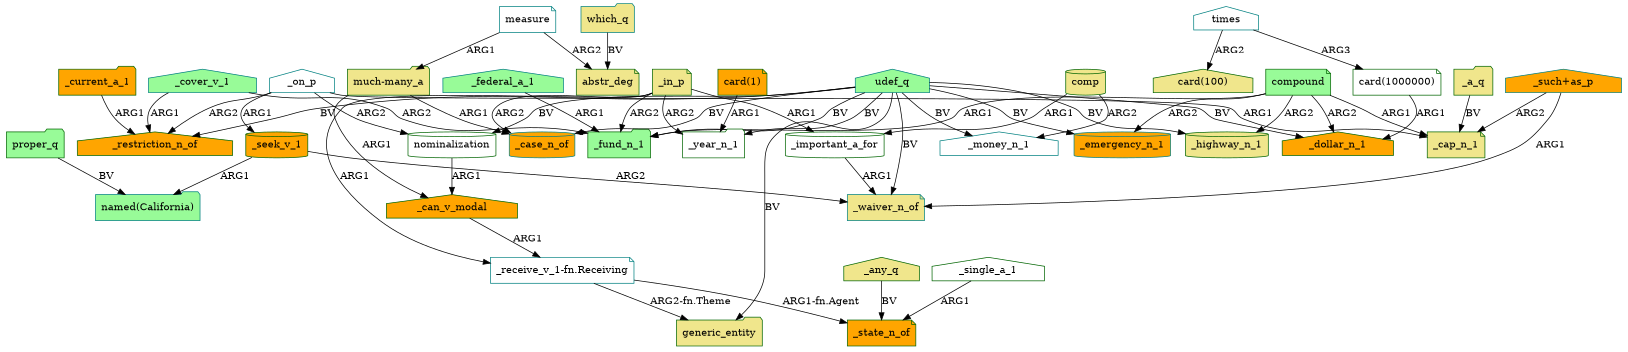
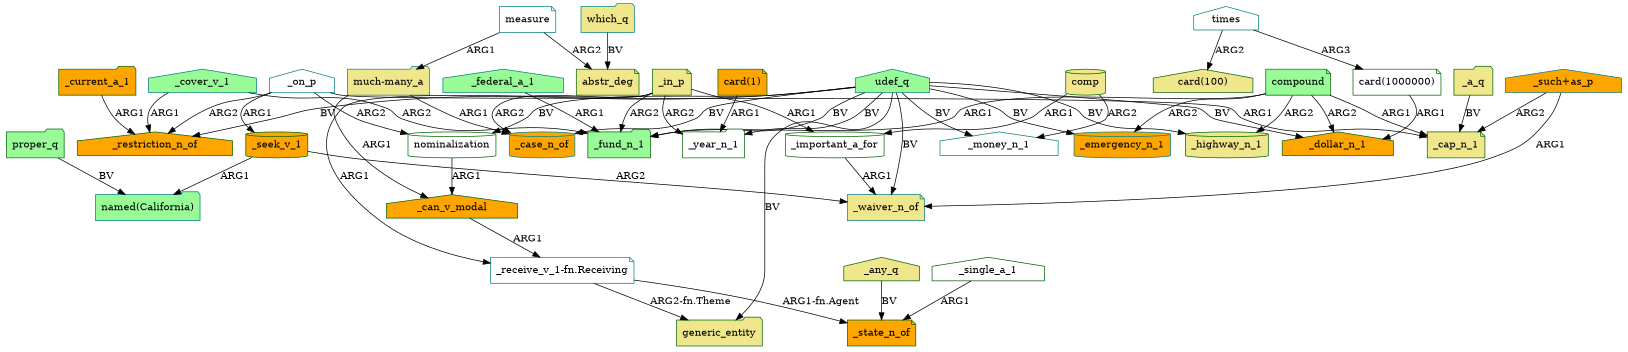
  digraph {
    node [color=darkgreen fillcolor=khaki shape=house style=filled]
    _on_p [color=teal fillcolor=white]
    _restriction_n_of [fillcolor=orange]
    _cap_n_1 [shape=note]
    nominalization [fillcolor=white shape=cylinder]
    _seek_v_1 [fillcolor=orange shape=cylinder]
    _can_v_modal [fillcolor=orange]
    _waiver_n_of [color=teal shape=note]
    "named(California)" [color=teal fillcolor=palegreen shape=folder]
    compound [fillcolor=palegreen shape=note]
    _emergency_n_1 [color=teal fillcolor=orange shape=cylinder]
    _dollar_n_1 [fillcolor=orange]
    _highway_n_1 [shape=cylinder]
    _fund_n_1 [fillcolor=palegreen shape=folder]
    "card(1000000)" [fillcolor=white shape=note]
    udef_q [color=teal fillcolor=palegreen]
    _money_n_1 [color=teal fillcolor=white]
    _year_n_1 [fillcolor=white shape=folder]
    generic_entity [shape=folder]
    _case_n_of [color=teal fillcolor=orange shape=cylinder]
    measure [color=teal fillcolor=white shape=note]
    abstr_deg [shape=note]
-   "much-many_a" [shape=folder]
+   "much-many_a" [color=teal shape=folder]
    _in_p [shape=note]
    _important_a_for [fillcolor=white shape=cylinder]
    "_receive_v_1-fn.Receiving" [color=teal fillcolor=white shape=note]
    _state_n_of [fillcolor=orange shape=note]
    times [color=teal fillcolor=white]
    "card(100)"
    "_such+as_p" [color=teal fillcolor=orange]
    comp [shape=cylinder]
    proper_q [fillcolor=palegreen shape=folder]
    _cover_v_1 [color=teal fillcolor=palegreen]
    _single_a_1 [fillcolor=white]
    which_q [color=teal shape=folder]
    _current_a_1 [fillcolor=orange shape=folder]
    "card(1)" [fillcolor=orange shape=note]
    _federal_a_1 [color=teal fillcolor=palegreen]
    _a_q [shape=folder]
    _any_q
    _on_p -> _restriction_n_of [label=ARG2]
    _on_p -> _cap_n_1 [label=ARG1]
    _on_p -> nominalization [label=ARG2]
    _on_p -> _seek_v_1 [label=ARG1]
    nominalization -> _can_v_modal [label=ARG1]
    _seek_v_1 -> _waiver_n_of [label=ARG2]
    _seek_v_1 -> "named(California)" [label=ARG1]
    _can_v_modal -> "_receive_v_1-fn.Receiving" [label=ARG1]
    compound -> _cap_n_1 [label=ARG1]
    compound -> _emergency_n_1 [label=ARG2]
    compound -> _dollar_n_1 [label=ARG2]
    compound -> _highway_n_1 [label=ARG2]
    compound -> _fund_n_1 [label=ARG1]
    "card(1000000)" -> _dollar_n_1 [label=ARG1]
    udef_q -> _restriction_n_of [label=BV]
    udef_q -> nominalization [label=BV]
    udef_q -> _waiver_n_of [label=BV]
    udef_q -> _emergency_n_1 [label=BV]
    udef_q -> _dollar_n_1 [label=BV]
    udef_q -> _highway_n_1 [label=BV]
    udef_q -> _fund_n_1 [label=BV]
    udef_q -> _money_n_1 [label=BV]
    udef_q -> _year_n_1 [label=BV]
    udef_q -> generic_entity [label=BV]
    udef_q -> _case_n_of [label=BV]
    measure -> abstr_deg [label=ARG2]
    measure -> "much-many_a" [label=ARG1]
    "much-many_a" -> _can_v_modal [label=ARG1]
    "much-many_a" -> _case_n_of [label=ARG1]
    _in_p -> _fund_n_1 [label=ARG2]
    _in_p -> _year_n_1 [label=ARG2]
    _in_p -> _case_n_of [label=ARG2]
    _in_p -> _important_a_for [label=ARG1]
    _in_p -> "_receive_v_1-fn.Receiving" [label=ARG1]
    _important_a_for -> _waiver_n_of [label=ARG1]
    "_receive_v_1-fn.Receiving" -> generic_entity [label="ARG2-fn.Theme"]
    "_receive_v_1-fn.Receiving" -> _state_n_of [label="ARG1-fn.Agent"]
    times -> "card(1000000)" [label=ARG3]
    times -> "card(100)" [label=ARG2]
    "_such+as_p" -> _cap_n_1 [label=ARG2]
    "_such+as_p" -> _waiver_n_of [label=ARG1]
    comp -> _money_n_1 [label=ARG2]
    comp -> _important_a_for [label=ARG1]
    proper_q -> "named(California)" [label=BV]
    _cover_v_1 -> _restriction_n_of [label=ARG1]
    _cover_v_1 -> _fund_n_1 [label=ARG2]
    _single_a_1 -> _state_n_of [label=ARG1]
    which_q -> abstr_deg [label=BV]
    _current_a_1 -> _restriction_n_of [label=ARG1]
    "card(1)" -> _year_n_1 [label=ARG1]
    _federal_a_1 -> _fund_n_1 [label=ARG1]
    _a_q -> _cap_n_1 [label=BV]
    _any_q -> _state_n_of [label=BV]
  }
